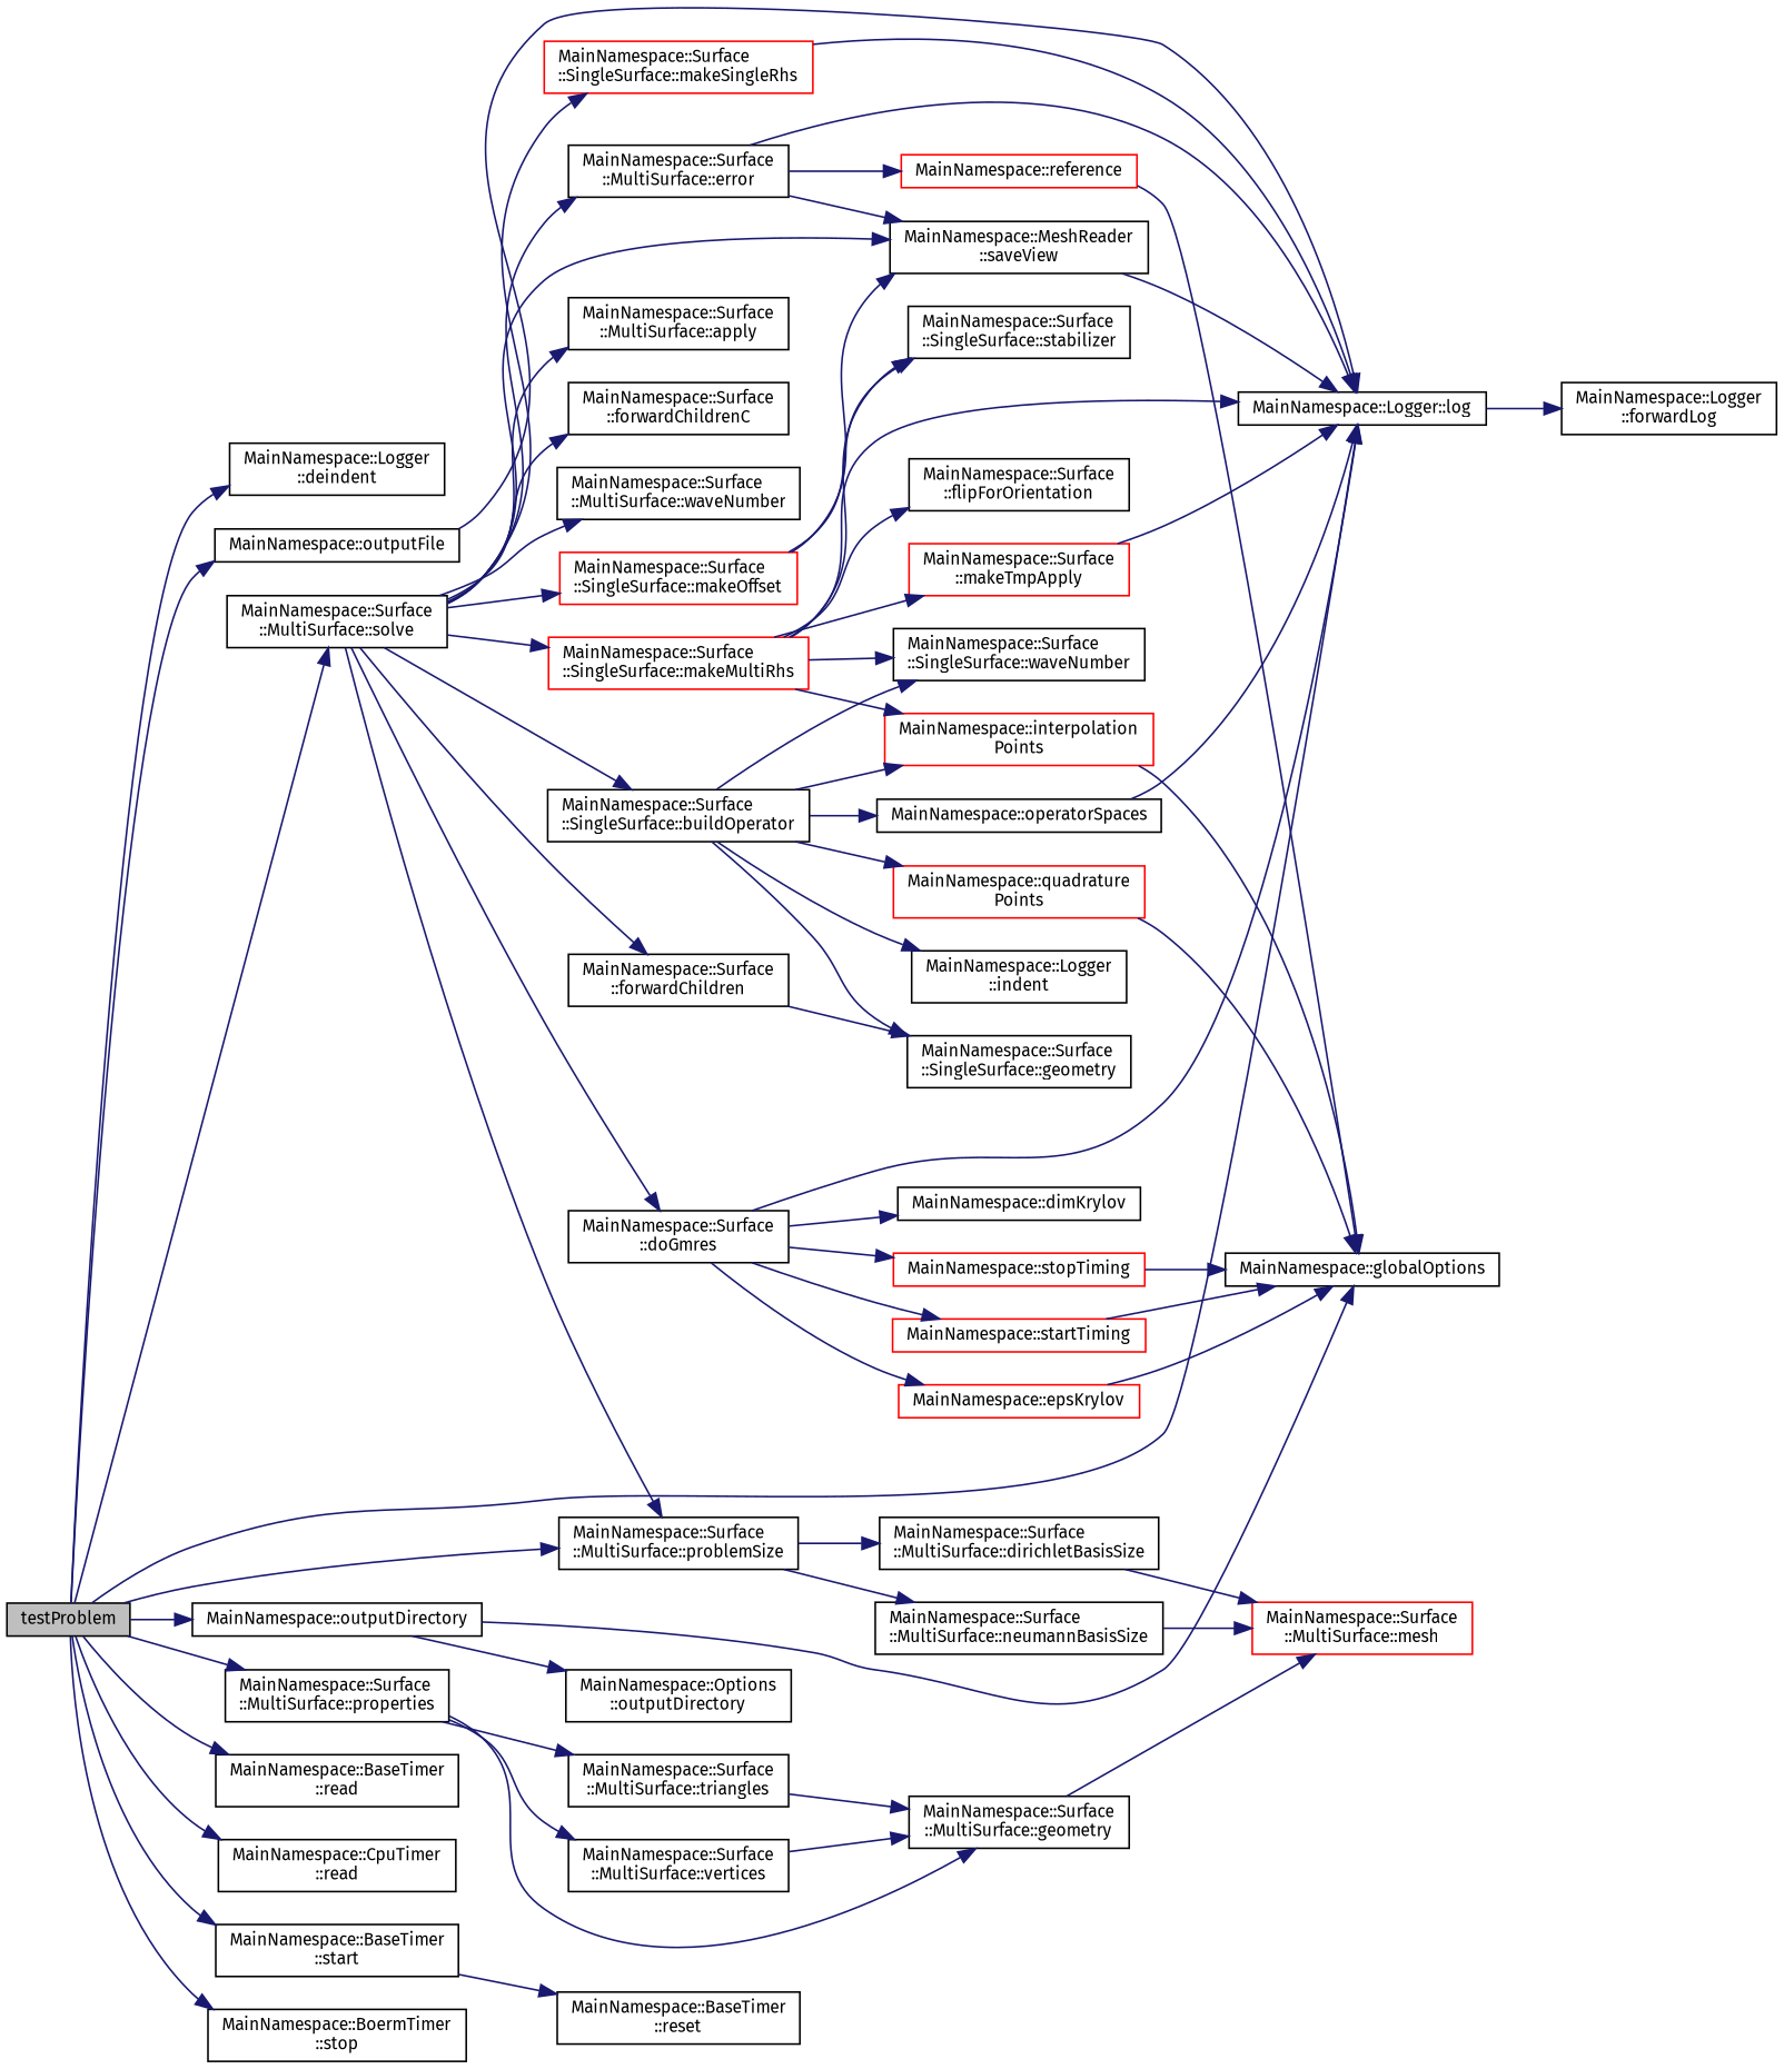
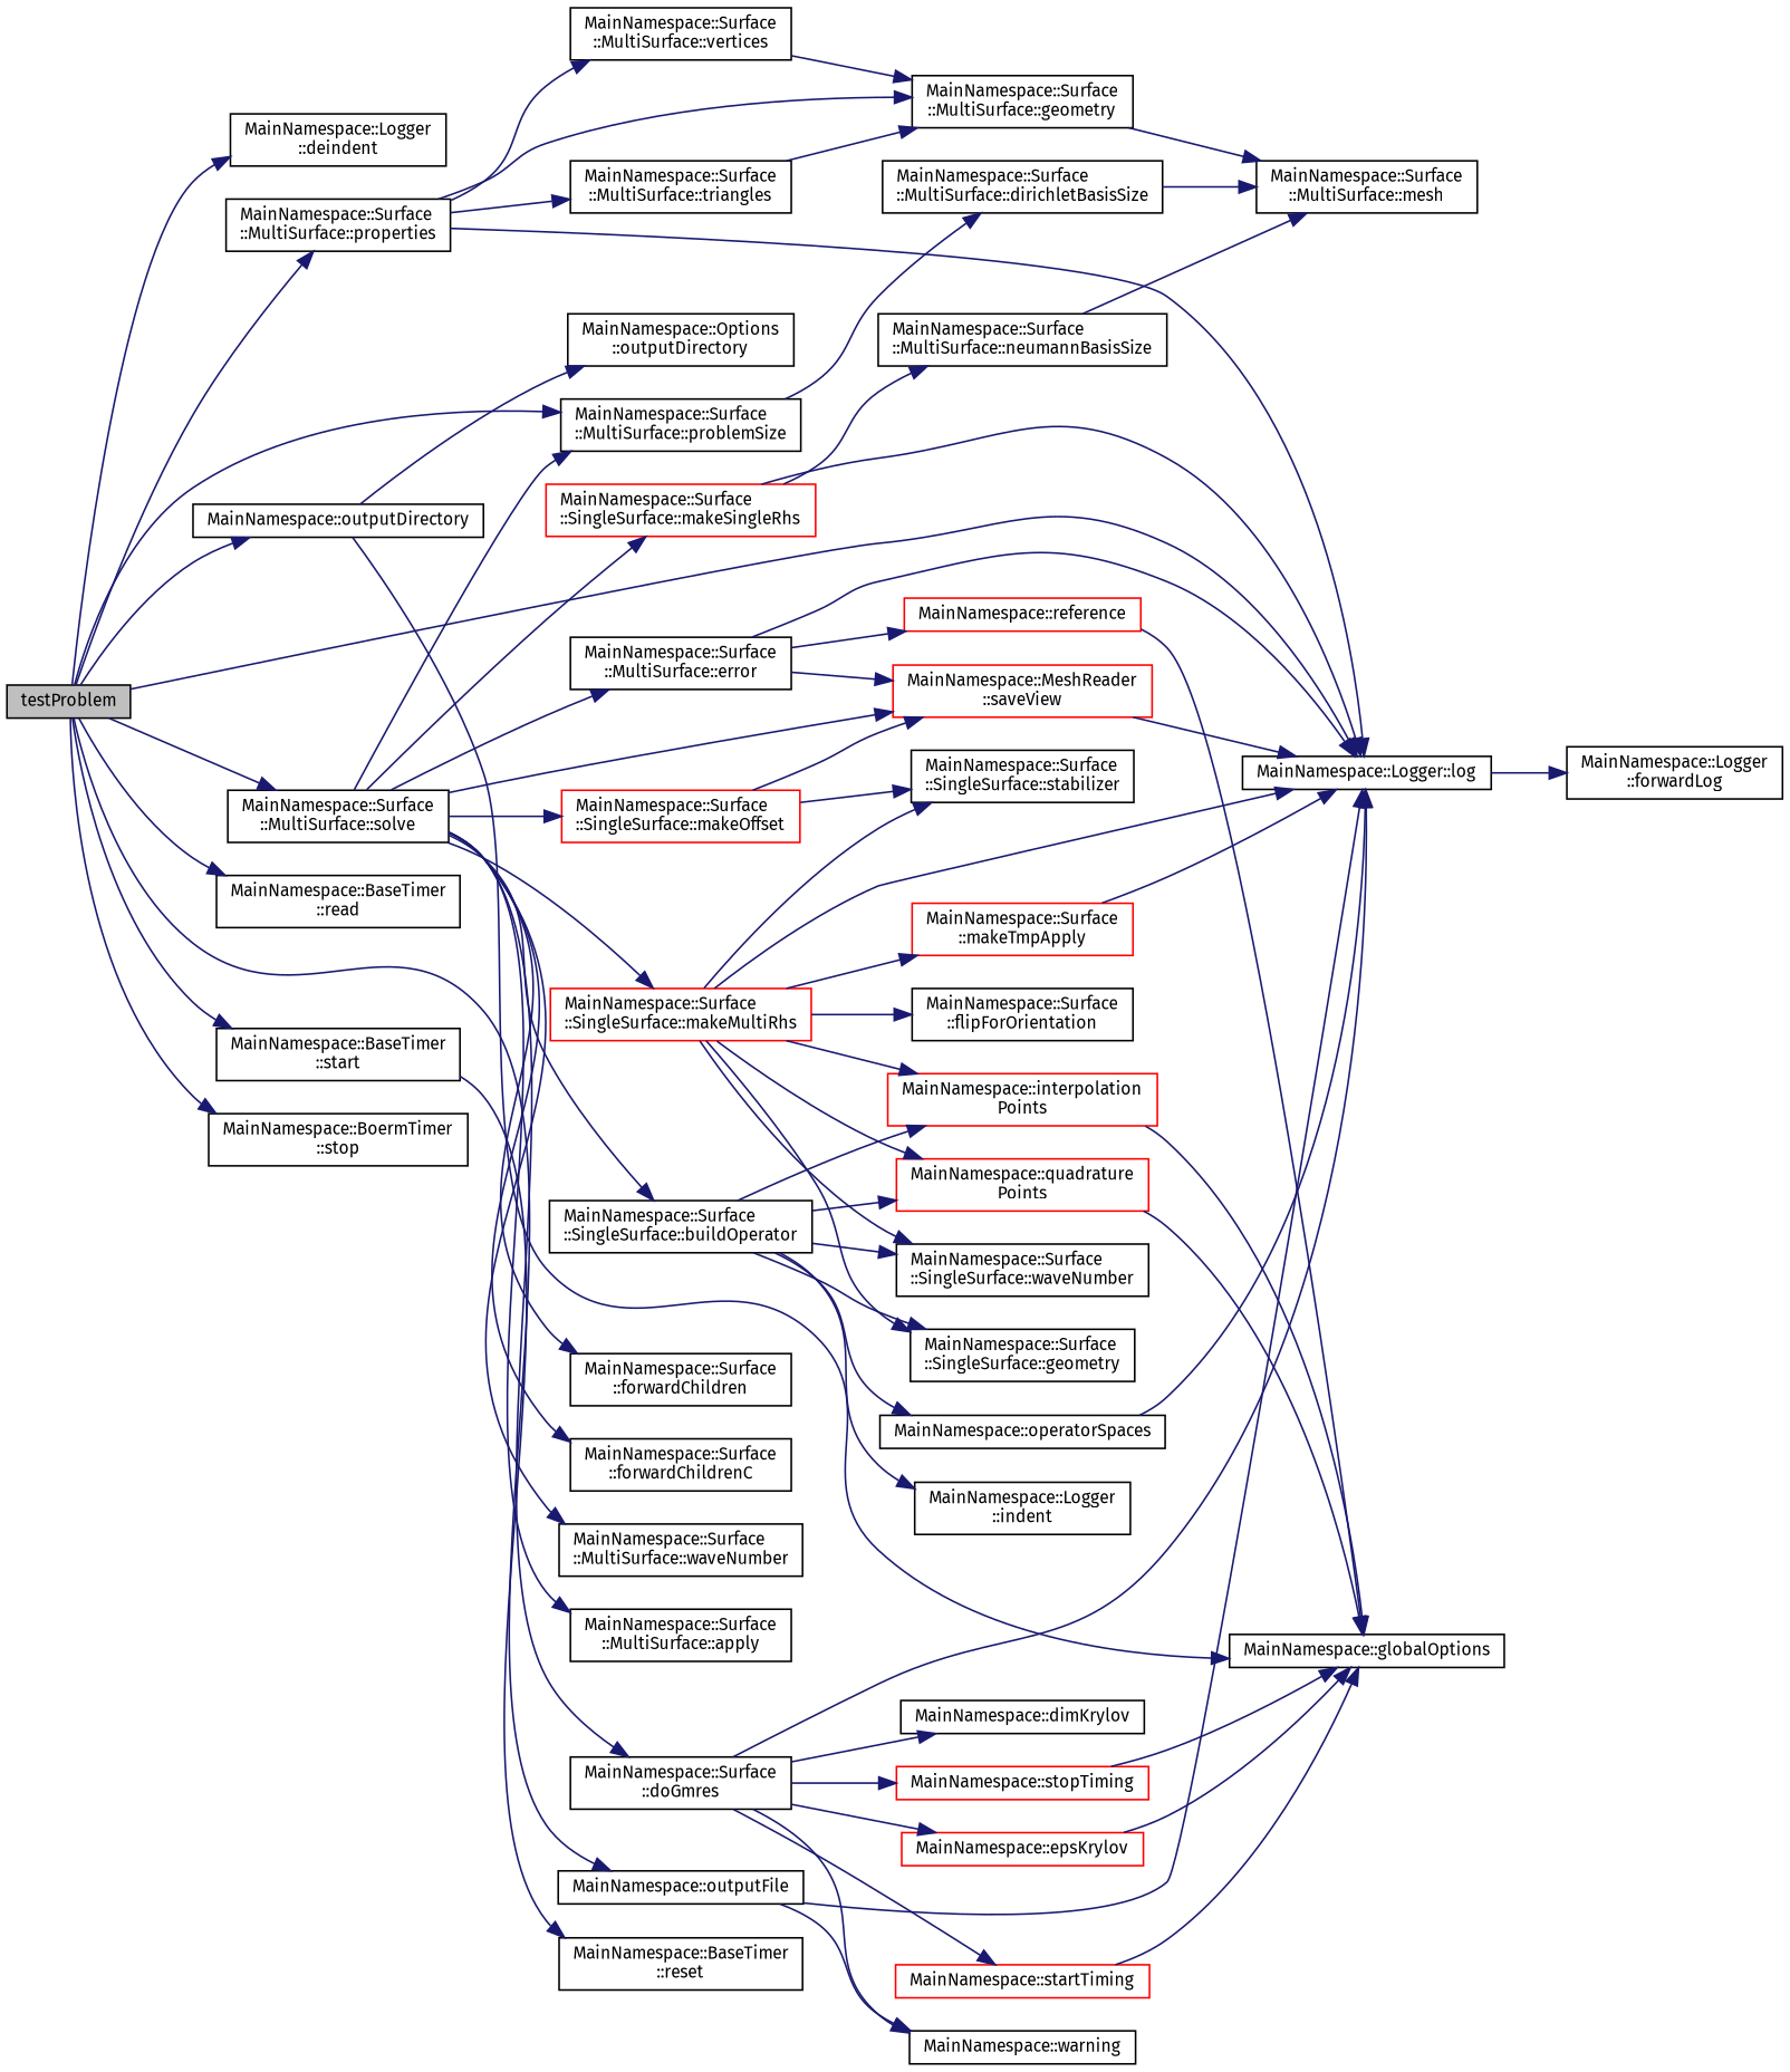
  digraph {
    fontname="Fira Sans"
    rankdir=LR
    node [color=black fillcolor=white fontname="Fira Sans" fontsize=10 shape=record style=filled]
    edge [color=midnightblue fontname="Fira Sans" fontsize=10 labelfontname=Helvetica labelfontsize=10 style=solid]
    n1 [fillcolor=grey75 fontcolor=black height=0.2 label=testProblem width=0.4]
    n2 [height=0.2 label="MainNamespace::Logger\l::deindent" width=0.4]
    n3 [height=0.2 label="MainNamespace::Logger::log" width=0.4]
    n4 [height=0.2 label="MainNamespace::outputDirectory" width=0.4]
    n5 [height=0.2 label="MainNamespace::outputFile" width=0.4]
    n6 [height=0.2 label="MainNamespace::Surface\l::MultiSurface::problemSize" width=0.4]
    n7 [height=0.2 label="MainNamespace::Surface\l::MultiSurface::properties" width=0.4]
    n8 [height=0.2 label="MainNamespace::BaseTimer\l::read" width=0.4]
-   n9 [height=0.2 label="MainNamespace::CpuTimer\l::read" width=0.4]
    n10 [height=0.2 label="MainNamespace::Surface\l::MultiSurface::solve" width=0.4]
    n11 [height=0.2 label="MainNamespace::BaseTimer\l::start" width=0.4]
    n12 [height=0.2 label="MainNamespace::BoermTimer\l::stop" width=0.4]
    n13 [height=0.2 label="MainNamespace::Logger\l::indent" width=0.4]
    n14 [height=0.2 label="MainNamespace::Logger\l::forwardLog" width=0.4]
    n15 [height=0.2 label="MainNamespace::globalOptions" width=0.4]
    n16 [height=0.2 label="MainNamespace::Options\l::outputDirectory" width=0.4]
+   n17 [height=0.2 label="MainNamespace::warning" width=0.4]
    n18 [height=0.2 label="MainNamespace::Surface\l::MultiSurface::dirichletBasisSize" width=0.4]
    n19 [height=0.2 label="MainNamespace::Surface\l::MultiSurface::neumannBasisSize" width=0.4]
    n20 [height=0.2 label="MainNamespace::Surface\l::MultiSurface::geometry" width=0.4]
    n21 [height=0.2 label="MainNamespace::Surface\l::MultiSurface::triangles" width=0.4]
    n22 [height=0.2 label="MainNamespace::Surface\l::MultiSurface::vertices" width=0.4]
    n23 [height=0.2 label="MainNamespace::Surface\l::MultiSurface::apply" width=0.4]
    n24 [height=0.2 label="MainNamespace::Surface\l::SingleSurface::buildOperator" width=0.4]
    n25 [height=0.2 label="MainNamespace::Surface\l::doGmres" width=0.4]
    n26 [height=0.2 label="MainNamespace::Surface\l::MultiSurface::error" width=0.4]
-   n27 [height=0.2 label="MainNamespace::MeshReader\l::saveView" width=0.4]
+   n27 [color=red height=0.2 label="MainNamespace::MeshReader\l::saveView" width=0.4]
    n28 [height=0.2 label="MainNamespace::Surface\l::forwardChildren" width=0.4]
    n29 [height=0.2 label="MainNamespace::Surface\l::forwardChildrenC" width=0.4]
    n30 [color=red height=0.2 label="MainNamespace::Surface\l::SingleSurface::makeMultiRhs" width=0.4]
    n31 [color=red height=0.2 label="MainNamespace::Surface\l::SingleSurface::makeOffset" width=0.4]
    n32 [color=red height=0.2 label="MainNamespace::Surface\l::SingleSurface::makeSingleRhs" width=0.4]
    n33 [height=0.2 label="MainNamespace::Surface\l::MultiSurface::waveNumber" width=0.4]
    n34 [height=0.2 label="MainNamespace::BaseTimer\l::reset" width=0.4]
-   n35 [color=red height=0.2 label="MainNamespace::Surface\l::MultiSurface::mesh" width=0.4]
+   n35 [height=0.2 label="MainNamespace::Surface\l::MultiSurface::mesh" width=0.4]
    n36 [height=0.2 label="MainNamespace::Surface\l::SingleSurface::geometry" width=0.4]
    n37 [color=red height=0.2 label="MainNamespace::interpolation\lPoints" width=0.4]
    n38 [height=0.2 label="MainNamespace::operatorSpaces" width=0.4]
    n39 [color=red height=0.2 label="MainNamespace::quadrature\lPoints" width=0.4]
    n40 [height=0.2 label="MainNamespace::Surface\l::SingleSurface::waveNumber" width=0.4]
    n41 [height=0.2 label="MainNamespace::dimKrylov" width=0.4]
    n42 [color=red height=0.2 label="MainNamespace::epsKrylov" width=0.4]
    n43 [color=red height=0.2 label="MainNamespace::startTiming" width=0.4]
    n44 [color=red height=0.2 label="MainNamespace::stopTiming" width=0.4]
    n45 [color=red height=0.2 label="MainNamespace::reference" width=0.4]
    n46 [height=0.2 label="MainNamespace::Surface\l::flipForOrientation" width=0.4]
    n47 [color=red height=0.2 label="MainNamespace::Surface\l::makeTmpApply" width=0.4]
    n48 [height=0.2 label="MainNamespace::Surface\l::SingleSurface::stabilizer" width=0.4]
    n1 -> n2
    n1 -> n3
    n1 -> n4
    n1 -> n5
    n1 -> n6
    n1 -> n7
    n1 -> n8
-   n1 -> n9
    n1 -> n10
    n1 -> n11
    n1 -> n12
    n3 -> n14
    n4 -> n15
    n4 -> n16
    n5 -> n3
+   n5 -> n17
    n6 -> n18
-   n6 -> n19
+   n32 -> n19
+   n7 -> n3
    n7 -> n20
    n7 -> n21
    n7 -> n22
    n10 -> n6
    n10 -> n23
    n10 -> n24
    n10 -> n25
    n10 -> n26
    n10 -> n27
    n10 -> n28
    n10 -> n29
    n10 -> n30
    n10 -> n31
    n10 -> n32
    n10 -> n33
    n11 -> n34
    n18 -> n35
    n19 -> n35
    n20 -> n35
    n21 -> n20
    n22 -> n20
    n24 -> n13
    n24 -> n36
    n24 -> n37
    n24 -> n38
    n24 -> n39
    n24 -> n40
    n25 -> n3
+   n25 -> n17
    n25 -> n41
    n25 -> n42
    n25 -> n43
    n25 -> n44
    n26 -> n3
    n26 -> n27
    n26 -> n45
    n27 -> n3
    n30 -> n3
-   n28 -> n36
+   n30 -> n36
    n30 -> n37
+   n30 -> n39
    n30 -> n40
    n30 -> n46
    n30 -> n47
    n30 -> n48
    n31 -> n27
    n31 -> n48
    n32 -> n3
    n37 -> n15
    n38 -> n3
    n39 -> n15
    n42 -> n15
    n43 -> n15
    n44 -> n15
    n45 -> n15
    n47 -> n3
  }
